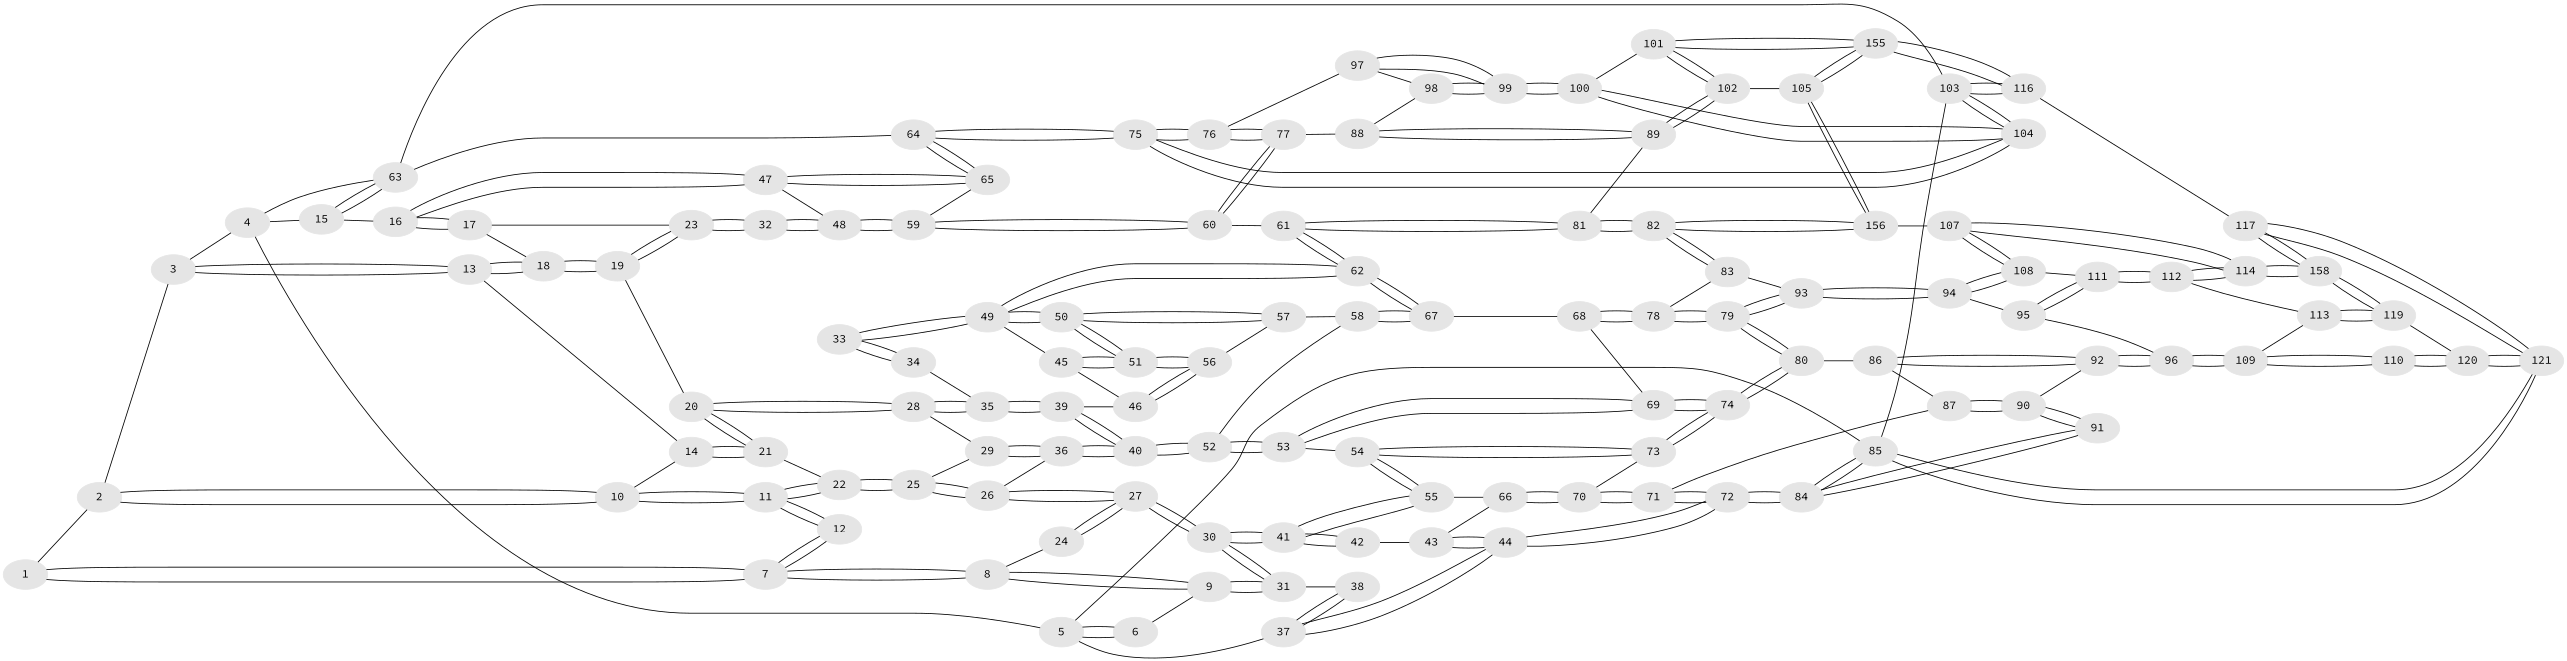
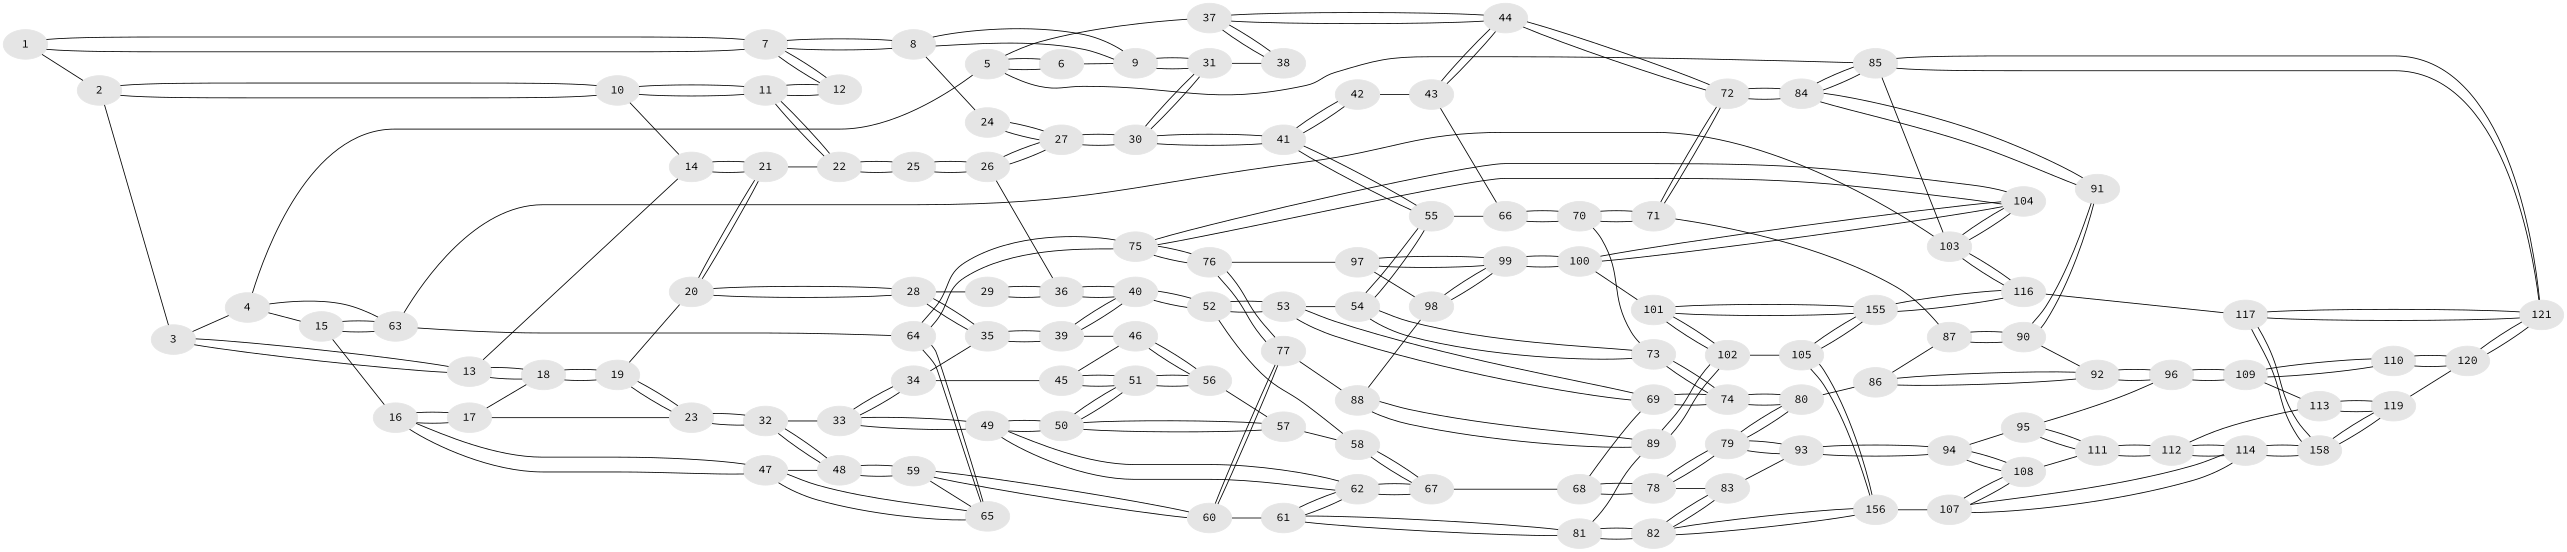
  graph {
    fontname="Source Code Pro"
    rankdir=LR
    node [color=gray90 fontname="Source Code Pro" style=filled]
    edge [fontname="Source Code Pro"]
    1
    2
    7
    3
    10
    8
    12
    4
    13
    11
    14
    5
    15
    63
    18
    6
    37
    85
    16
    64
    103
    9
    38
    44
    121
    31
    24
    27
    22
    21
    25
    19
    17
    47
    23
    48
    65
    32
    20
    28
    29
    35
    26
    33
    30
    36
    40
    41
    39
    42
    55
    34
    49
    59
    45
    50
    62
    46
    51
    52
    72
    43
    56
    53
    58
    66
    70
    84
    57
    60
    67
    54
    69
    73
    74
    68
    61
    77
    81
    88
    82
    89
    75
    104
    116
    76
    71
    78
    79
    83
    80
    87
    90
    91
    86
    97
    98
    99
    93
    94
    92
    n102 [label=156]
    102
    107
    96
    105
    110
    120
    109
    95
    108
    111
    112
    113
    100
    101
    n117 [label=155]
    117
    114
    n120 [label=158]
    119
    1 -- 2
    1 -- 7
    1 -- 7
    2 -- 3
    2 -- 10
    2 -- 10
    7 -- 8
    7 -- 8
    7 -- 12
    7 -- 12
    3 -- 4
    3 -- 13
    3 -- 13
    10 -- 11
    10 -- 11
    10 -- 14
    8 -- 9
    8 -- 9
    8 -- 24
    4 -- 5
    4 -- 15
    4 -- 63
    13 -- 14
    13 -- 18
    13 -- 18
    11 -- 12
    11 -- 12
    11 -- 22
    11 -- 22
    14 -- 21
    14 -- 21
    5 -- 6
    5 -- 6
    5 -- 37
    5 -- 85
    15 -- 63
    15 -- 63
    15 -- 16
    63 -- 64
    63 -- 103
    18 -- 19
    18 -- 19
    6 -- 9
    37 -- 38
    37 -- 38
    37 -- 44
    37 -- 44
    85 -- 103
    85 -- 121
    85 -- 121
    16 -- 17
    16 -- 17
    16 -- 47
    16 -- 47
    64 -- 65
    64 -- 65
    64 -- 75
    64 -- 75
    103 -- 104
    103 -- 104
    103 -- 116
    103 -- 116
    9 -- 31
    9 -- 31
    44 -- 72
    44 -- 72
    31 -- 38
    24 -- 27
    24 -- 27
    27 -- 30
    27 -- 30
    22 -- 25
    22 -- 25
    21 -- 22
-   25 -- 29
    25 -- 26
    25 -- 26
    19 -- 23
    19 -- 23
    19 -- 20
    17 -- 18
    17 -- 23
    47 -- 48
    47 -- 65
    47 -- 65
    23 -- 32
    23 -- 32
    48 -- 59
    48 -- 59
    32 -- 48
    32 -- 48
+   32 -- 33
    20 -- 21
    20 -- 21
    20 -- 28
    20 -- 28
    28 -- 29
    28 -- 35
    28 -- 35
    29 -- 36
    29 -- 36
    35 -- 39
    35 -- 39
    26 -- 27
    26 -- 27
    26 -- 36
    33 -- 34
    33 -- 34
    33 -- 49
    33 -- 49
    30 -- 31
    30 -- 31
    30 -- 41
    30 -- 41
    36 -- 40
    36 -- 40
    40 -- 52
    40 -- 52
    41 -- 42
    41 -- 42
    41 -- 55
    41 -- 55
    39 -- 40
    39 -- 40
    39 -- 46
    42 -- 43
    55 -- 66
    34 -- 35
-   49 -- 45
+   34 -- 45
    49 -- 50
    49 -- 50
    49 -- 62
    49 -- 62
    59 -- 65
    59 -- 60
    59 -- 60
    45 -- 46
    45 -- 51
    45 -- 51
    50 -- 51
    50 -- 51
    50 -- 57
    50 -- 57
    62 -- 67
    62 -- 67
    46 -- 56
    46 -- 56
    51 -- 56
    51 -- 56
    52 -- 53
    52 -- 53
    52 -- 58
    72 -- 84
    72 -- 84
    43 -- 44
    43 -- 44
    43 -- 66
    56 -- 57
    53 -- 54
    53 -- 69
    53 -- 69
    58 -- 67
    58 -- 67
    66 -- 70
    66 -- 70
    70 -- 73
    70 -- 71
    70 -- 71
    84 -- 85
    84 -- 85
    84 -- 91
    84 -- 91
    57 -- 58
    60 -- 61
    60 -- 77
    60 -- 77
    67 -- 68
    54 -- 55
    54 -- 55
    54 -- 73
    54 -- 73
    69 -- 74
    69 -- 74
    73 -- 74
    73 -- 74
    74 -- 80
    74 -- 80
    68 -- 69
    68 -- 78
    68 -- 78
    61 -- 62
    61 -- 62
    61 -- 81
    61 -- 81
    77 -- 88
    81 -- 82
    81 -- 82
    81 -- 89
    88 -- 89
    88 -- 89
    88 -- 98
    82 -- 83
    82 -- 83
    82 -- n102
    82 -- n102
    89 -- 102
    89 -- 102
    75 -- 104
    75 -- 104
    75 -- 76
    75 -- 76
    116 -- 117
    76 -- 77
    76 -- 77
    76 -- 97
    71 -- 72
    71 -- 72
    71 -- 87
    78 -- 79
    78 -- 79
    78 -- 83
    79 -- 80
    79 -- 80
    79 -- 93
    79 -- 93
    83 -- 93
    80 -- 86
    87 -- 90
    87 -- 90
    90 -- 91
    90 -- 91
    90 -- 92
    86 -- 87
    86 -- 92
    86 -- 92
    97 -- 98
    97 -- 99
    97 -- 99
    98 -- 99
    98 -- 99
    99 -- 100
    99 -- 100
    93 -- 94
    93 -- 94
    94 -- 95
    94 -- 108
    94 -- 108
    92 -- 96
    92 -- 96
    n102 -- 107
    102 -- 105
    107 -- 108
    107 -- 108
    107 -- 114
    107 -- 114
    96 -- 109
    96 -- 109
    105 -- n102
    105 -- n102
    105 -- n117
    105 -- n117
    110 -- 120
    110 -- 120
    120 -- 121
    120 -- 121
    109 -- 110
    109 -- 110
    109 -- 113
    95 -- 96
    95 -- 111
    95 -- 111
    108 -- 111
    111 -- 112
    111 -- 112
    112 -- 113
    112 -- 114
    112 -- 114
    113 -- 119
    113 -- 119
    100 -- 104
    100 -- 104
    100 -- 101
    101 -- 102
    101 -- 102
    101 -- n117
    101 -- n117
    n117 -- 116
    n117 -- 116
    117 -- 121
    117 -- 121
    117 -- n120
    117 -- n120
    114 -- n120
    114 -- n120
    n120 -- 119
    n120 -- 119
    119 -- 120
  }
